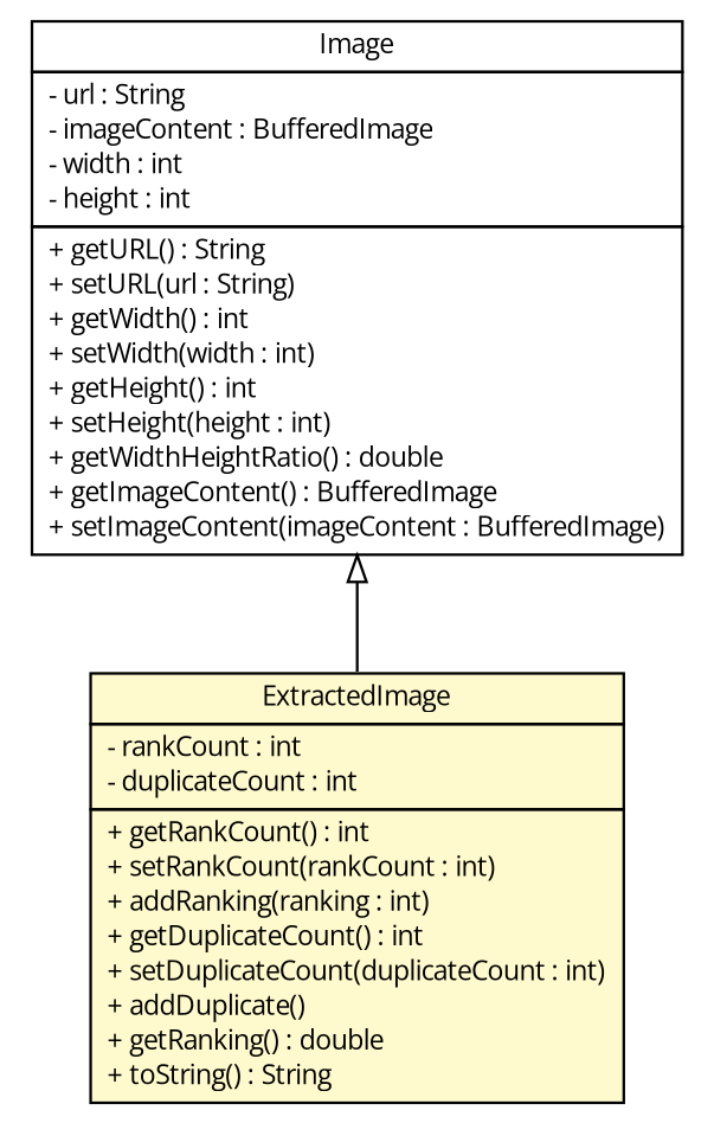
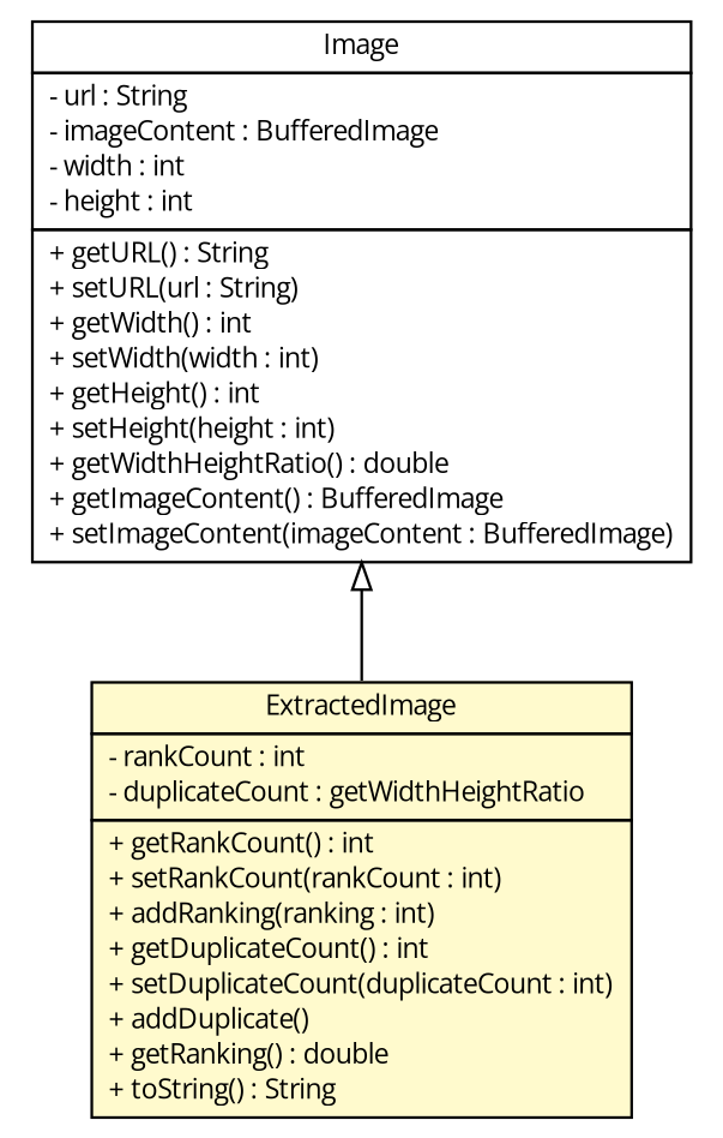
  digraph {
    nodesep=0.25
    ranksep=0.5
    fontname="Open Sans"
    node [fontcolor=black fontname="Open Sans" fontsize=10.0 shape=plaintext]
    n1 [label=<<table title="tud.iir.multimedia.Image" border="0" cellborder="1" cellspacing="0" cellpadding="2" port="p" href="./Image.html"> 		<tr><td><table border="0" cellspacing="0" cellpadding="1"> <tr><td align="center" balign="center"> Image </td></tr> 		</table></td></tr> 		<tr><td><table border="0" cellspacing="0" cellpadding="1"> <tr><td align="left" balign="left"> - url : String </td></tr> <tr><td align="left" balign="left"> - imageContent : BufferedImage </td></tr> <tr><td align="left" balign="left"> - width : int </td></tr> <tr><td align="left" balign="left"> - height : int </td></tr> 		</table></td></tr> 		<tr><td><table border="0" cellspacing="0" cellpadding="1"> <tr><td align="left" balign="left"> + getURL() : String </td></tr> <tr><td align="left" balign="left"> + setURL(url : String) </td></tr> <tr><td align="left" balign="left"> + getWidth() : int </td></tr> <tr><td align="left" balign="left"> + setWidth(width : int) </td></tr> <tr><td align="left" balign="left"> + getHeight() : int </td></tr> <tr><td align="left" balign="left"> + setHeight(height : int) </td></tr> <tr><td align="left" balign="left"> + getWidthHeightRatio() : double </td></tr> <tr><td align="left" balign="left"> + getImageContent() : BufferedImage </td></tr> <tr><td align="left" balign="left"> + setImageContent(imageContent : BufferedImage) </td></tr> 		</table></td></tr> 		</table>>]
-   n2 [label=<<table title="tud.iir.multimedia.ExtractedImage" border="0" cellborder="1" cellspacing="0" cellpadding="2" port="p" bgcolor="lemonChiffon" href="./ExtractedImage.html"> 		<tr><td><table border="0" cellspacing="0" cellpadding="1"> <tr><td align="center" balign="center"> ExtractedImage </td></tr> 		</table></td></tr> 		<tr><td><table border="0" cellspacing="0" cellpadding="1"> <tr><td align="left" balign="left"> - rankCount : int </td></tr> <tr><td align="left" balign="left"> - duplicateCount : int </td></tr> 		</table></td></tr> 		<tr><td><table border="0" cellspacing="0" cellpadding="1"> <tr><td align="left" balign="left"> + getRankCount() : int </td></tr> <tr><td align="left" balign="left"> + setRankCount(rankCount : int) </td></tr> <tr><td align="left" balign="left"> + addRanking(ranking : int) </td></tr> <tr><td align="left" balign="left"> + getDuplicateCount() : int </td></tr> <tr><td align="left" balign="left"> + setDuplicateCount(duplicateCount : int) </td></tr> <tr><td align="left" balign="left"> + addDuplicate() </td></tr> <tr><td align="left" balign="left"> + getRanking() : double </td></tr> <tr><td align="left" balign="left"> + toString() : String </td></tr> 		</table></td></tr> 		</table>>]
+   n2 [label=<<table title="tud.iir.multimedia.ExtractedImage" border="0" cellborder="1" cellspacing="0" cellpadding="2" port="p" bgcolor="lemonChiffon" href="./ExtractedImage.html"> 		<tr><td><table border="0" cellspacing="0" cellpadding="1"> <tr><td align="center" balign="center"> ExtractedImage </td></tr> 		</table></td></tr> 		<tr><td><table border="0" cellspacing="0" cellpadding="1"> <tr><td align="left" balign="left"> - rankCount : int </td></tr> <tr><td align="left" balign="left"> - duplicateCount : getWidthHeightRatio </td></tr> 		</table></td></tr> 		<tr><td><table border="0" cellspacing="0" cellpadding="1"> <tr><td align="left" balign="left"> + getRankCount() : int </td></tr> <tr><td align="left" balign="left"> + setRankCount(rankCount : int) </td></tr> <tr><td align="left" balign="left"> + addRanking(ranking : int) </td></tr> <tr><td align="left" balign="left"> + getDuplicateCount() : int </td></tr> <tr><td align="left" balign="left"> + setDuplicateCount(duplicateCount : int) </td></tr> <tr><td align="left" balign="left"> + addDuplicate() </td></tr> <tr><td align="left" balign="left"> + getRanking() : double </td></tr> <tr><td align="left" balign="left"> + toString() : String </td></tr> 		</table></td></tr> 		</table>>]
    n1 -> n2 [arrowtail=empty dir=back fontname="Open Sans" fontsize=10 headport=p labelfontname=arial labelfontsize=10 tailport=p]
  }
